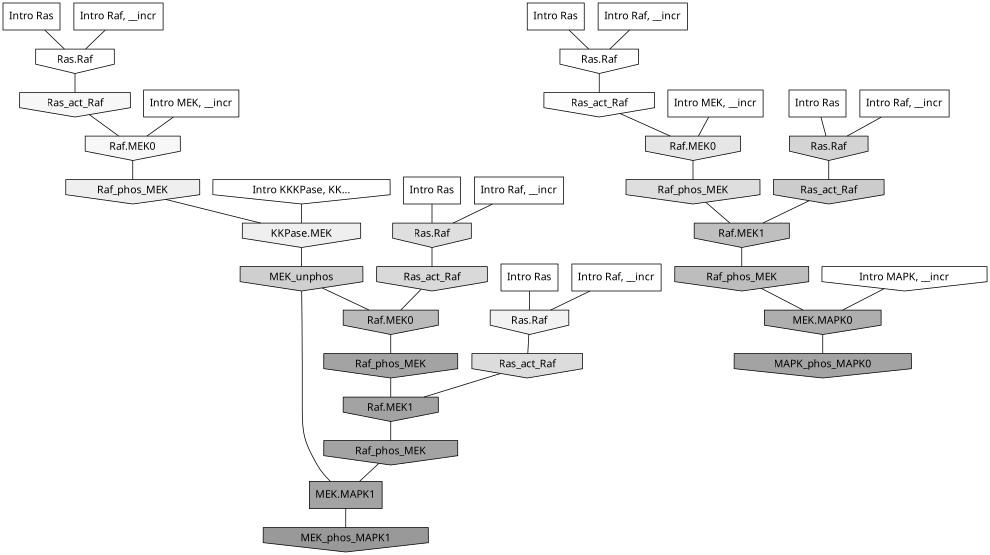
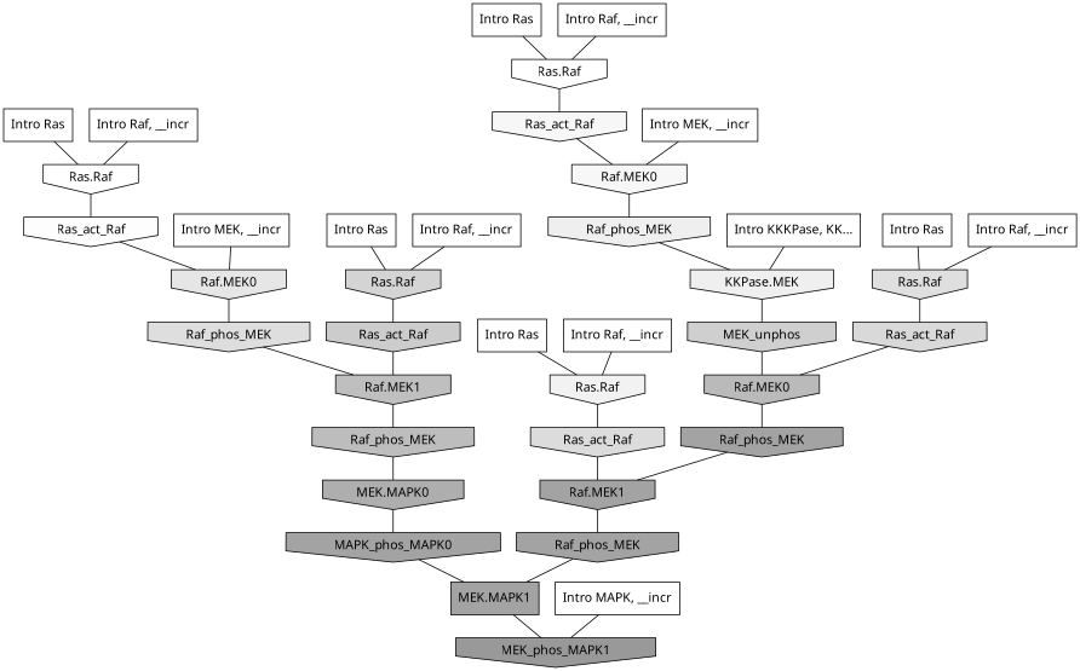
  digraph {
    rankdir=TB
    ranksep=0.30
    node [fillcolor="0.000 0.000 1.000" fontname="CMU Serif" shape=invhouse style=filled]
    edge [color="0.000 0.000 0.000" dir=none fontname="CMU Serif"]
    n1 [label="Intro Ras" shape=rectangle]
    n2 [fillcolor="0.000 0.000 0.998" label="Ras.Raf"]
    n3 [fillcolor="0.000 0.000 0.966" label=Ras_act_Raf]
    n4 [label="Intro Ras" shape=rectangle]
    n5 [fillcolor="0.000 0.000 0.874" label="Ras.Raf"]
    n6 [fillcolor="0.000 0.000 0.848" label=Ras_act_Raf]
    n7 [label="Intro Ras" shape=rectangle]
    n8 [label="Ras.Raf"]
    n9 [fillcolor="0.000 0.000 0.992" label=Ras_act_Raf]
    n10 [label="Intro Ras" shape=rectangle]
    n11 [fillcolor="0.000 0.000 0.949" label="Ras.Raf"]
    n12 [fillcolor="0.000 0.000 0.860" label=Ras_act_Raf]
    n13 [label="Intro Ras" shape=rectangle]
    n14 [fillcolor="0.000 0.000 0.831" label="Ras.Raf"]
    n15 [fillcolor="0.000 0.000 0.797" label=Ras_act_Raf]
    n16 [label="Intro Raf, __incr" shape=rectangle]
    n17 [label="Intro Raf, __incr" shape=rectangle]
    n18 [label="Intro Raf, __incr" shape=rectangle]
    n19 [label="Intro Raf, __incr" shape=rectangle]
    n20 [label="Intro Raf, __incr" shape=rectangle]
    n21 [label="Intro MEK, __incr" shape=rectangle]
    n22 [fillcolor="0.000 0.000 0.966" label="Raf.MEK0"]
    n23 [fillcolor="0.000 0.000 0.937" label=Raf_phos_MEK]
    n24 [label="Intro MEK, __incr" shape=rectangle]
    n25 [fillcolor="0.000 0.000 0.901" label="Raf.MEK0"]
    n26 [fillcolor="0.000 0.000 0.870" label=Raf_phos_MEK]
-   n27 [label="Intro MAPK, __incr"]
+   n27 [label="Intro MAPK, __incr" shape=rectangle]
    n28 [fillcolor="0.000 0.000 0.682" label="MEK.MAPK0"]
    n29 [fillcolor="0.000 0.000 0.640" label=MAPK_phos_MAPK0]
-   n30 [label="Intro KKKPase, KK..."]
+   n30 [label="Intro KKKPase, KK..." shape=rectangle]
    n31 [fillcolor="0.000 0.000 0.937" label="KKPase.MEK"]
    n32 [fillcolor="0.000 0.000 0.812" label=MEK_unphos]
    n33 [fillcolor="0.000 0.000 0.639" label="Raf.MEK1"]
    n34 [fillcolor="0.000 0.000 0.728" label="Raf.MEK0"]
    n35 [fillcolor="0.000 0.000 0.750" label="Raf.MEK1"]
    n36 [fillcolor="0.000 0.000 0.742" label=Raf_phos_MEK]
    n37 [fillcolor="0.000 0.000 0.638" label=Raf_phos_MEK]
    n38 [fillcolor="0.000 0.000 0.640" label=Raf_phos_MEK]
    n39 [fillcolor="0.000 0.000 0.638" label="MEK.MAPK1" shape=box]
    n40 [fillcolor="0.000 0.000 0.600" label=MEK_phos_MAPK1]
    n1 -> n2
    n2 -> n3
    n3 -> n22
    n4 -> n5
    n5 -> n6
    n6 -> n34
    n7 -> n8
    n8 -> n9
    n9 -> n25
    n10 -> n11
    n11 -> n12
    n12 -> n33
    n13 -> n14
    n14 -> n15
    n15 -> n35
    n16 -> n11
    n17 -> n2
    n18 -> n5
    n19 -> n14
    n20 -> n8
    n21 -> n22
    n22 -> n23
    n23 -> n31
    n24 -> n25
    n25 -> n26
    n26 -> n35
-   n27 -> n28
+   n27 -> n40
    n28 -> n29
-   n32 -> n39
+   n29 -> n39
    n30 -> n31
    n31 -> n32
    n32 -> n34
    n33 -> n37
    n34 -> n38
    n35 -> n36
    n36 -> n28
    n37 -> n39
    n38 -> n33
    n39 -> n40
  }
